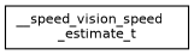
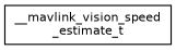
  digraph {
    rankdir=TB
-   n1 [color=black fillcolor=white fontname=Helvetica fontsize=10 height=0.2 label="__speed_vision_speed\l_estimate_t" shape=record style=filled width=0.4]
+   n1 [color=black fillcolor=white fontname=Helvetica fontsize=10 height=0.2 label="__mavlink_vision_speed\l_estimate_t" shape=record style=filled width=0.4]
  }
